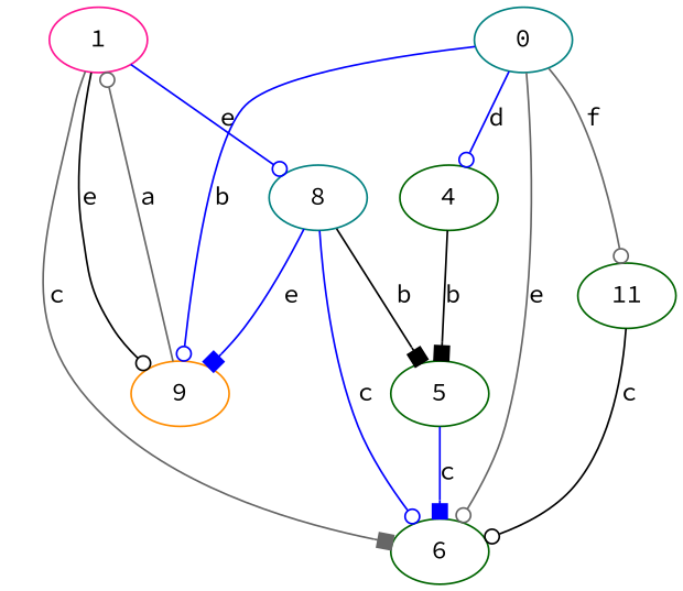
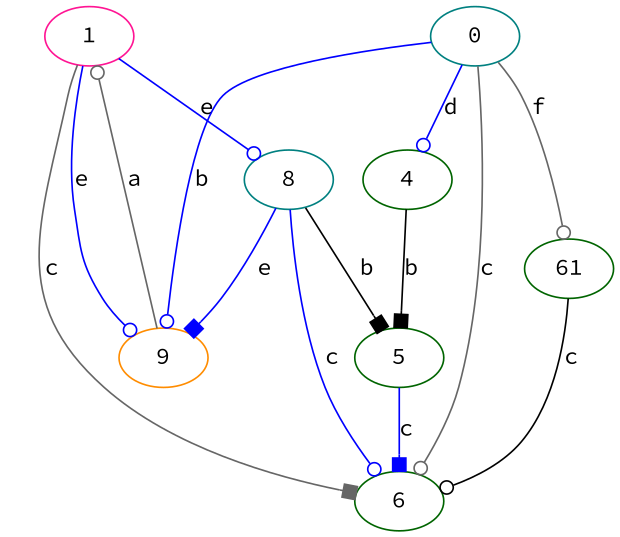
  strict digraph {
    fontname="Source Code Pro"
    node [color=darkgreen fontname="Source Code Pro"]
    edge [arrowhead=odot color=blue fontname="Source Code Pro"]
    1 [color=deeppink]
    6
    8 [color=teal]
    9 [color=darkorange]
    5
    0 [color=teal]
    n7 [label=4]
-   11
+   11 [label=61]
    1 -> 6 [arrowhead=box color=gray40 label=c]
    1 -> 8 [label=e]
-   1 -> 9 [color=black label=e]
+   1 -> 9 [label=e]
    8 -> 6 [label=c]
    8 -> 9 [arrowhead=box label=e]
    8 -> 5 [arrowhead=box color=black label=b]
    9 -> 1 [color=gray40 label=a]
    5 -> 6 [arrowhead=box label=c]
-   0 -> 6 [color=gray40 label=e]
+   0 -> 6 [color=gray40 label=c]
    0 -> 9 [label=b]
    0 -> n7 [label=d]
    0 -> 11 [color=gray40 label=f]
    n7 -> 5 [arrowhead=box color=black label=b]
    11 -> 6 [color=black label=c]
  }
